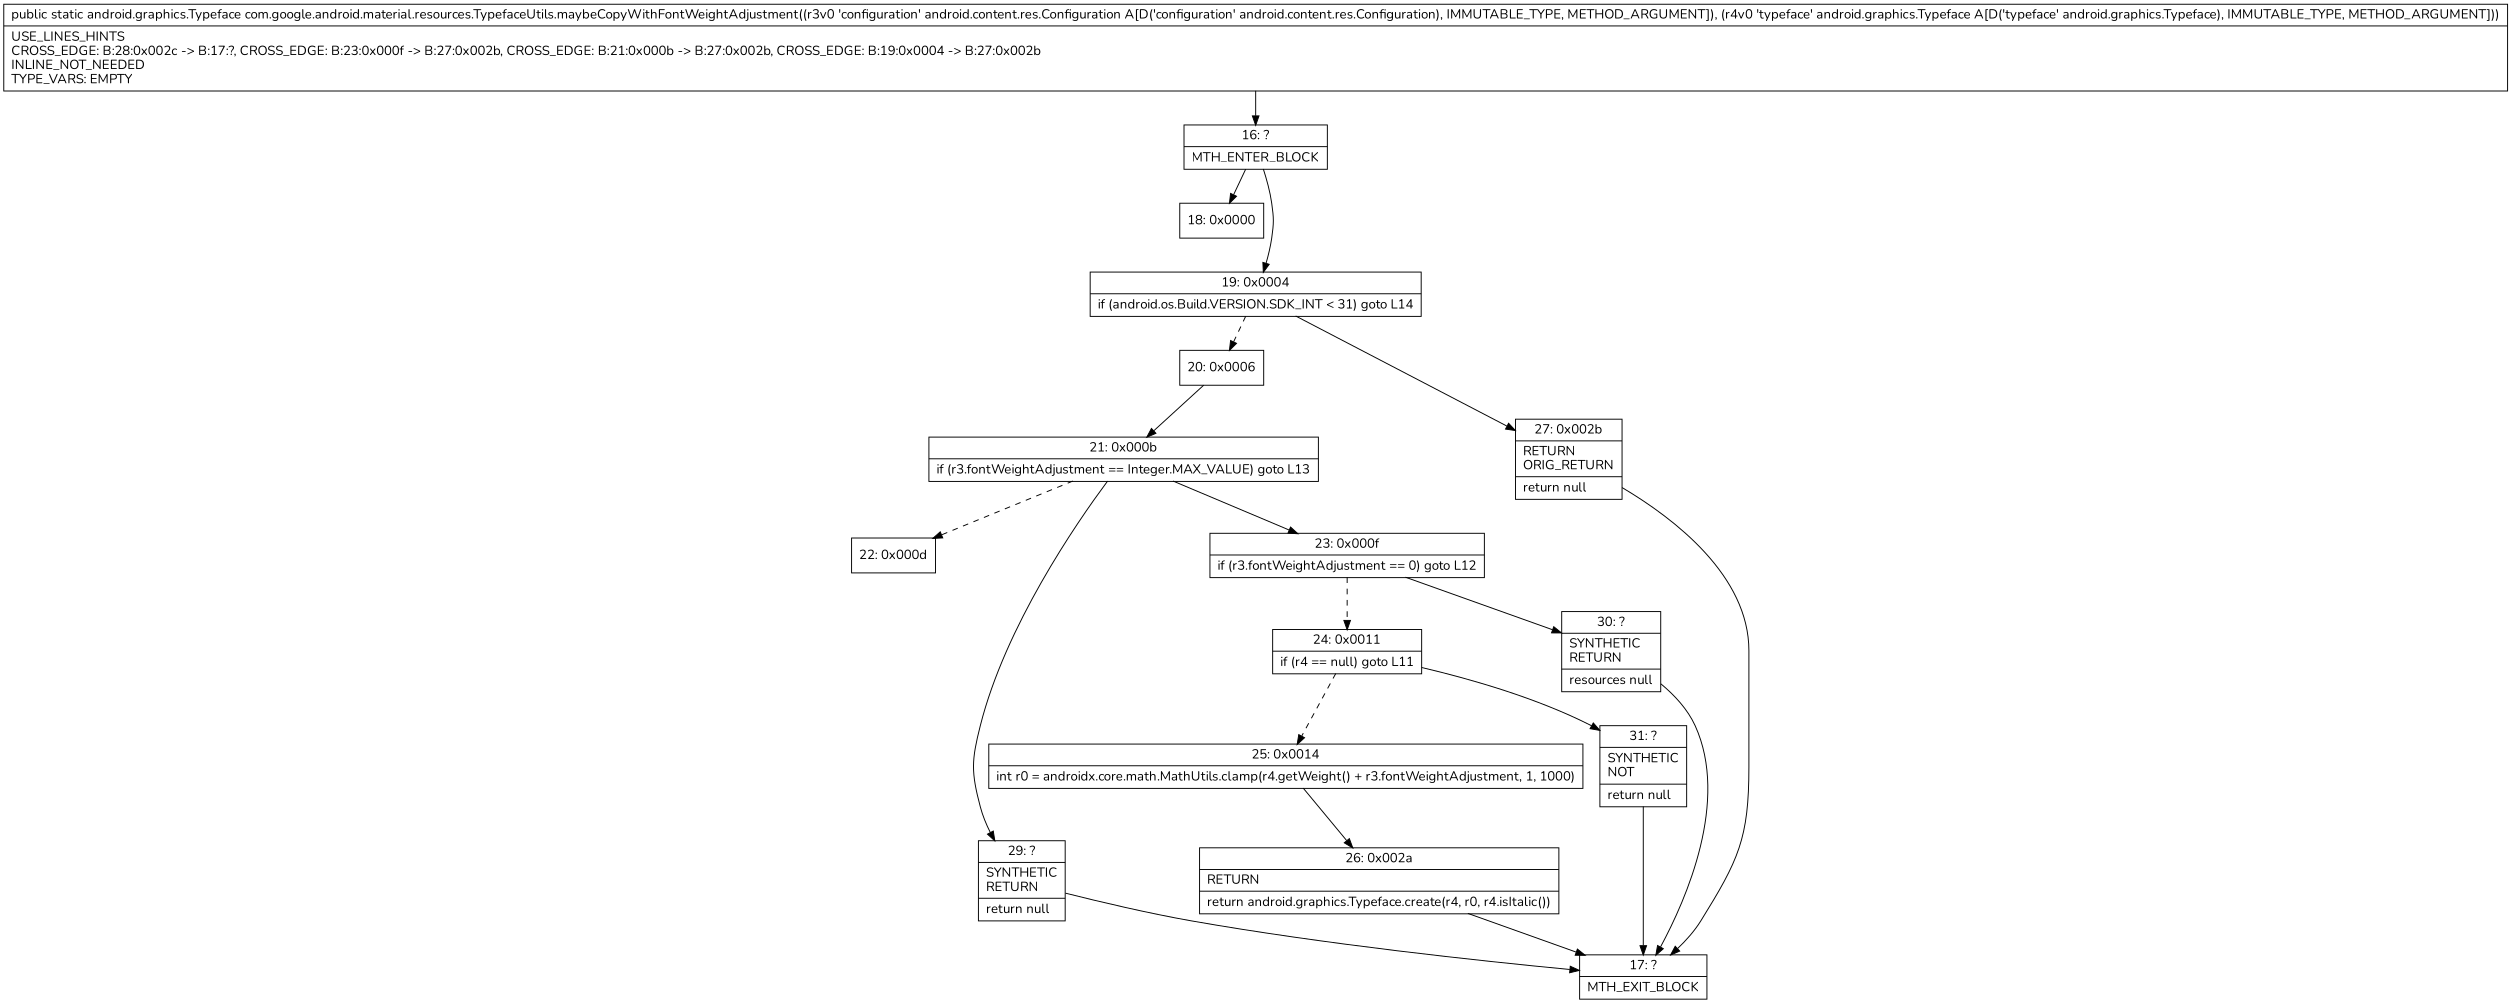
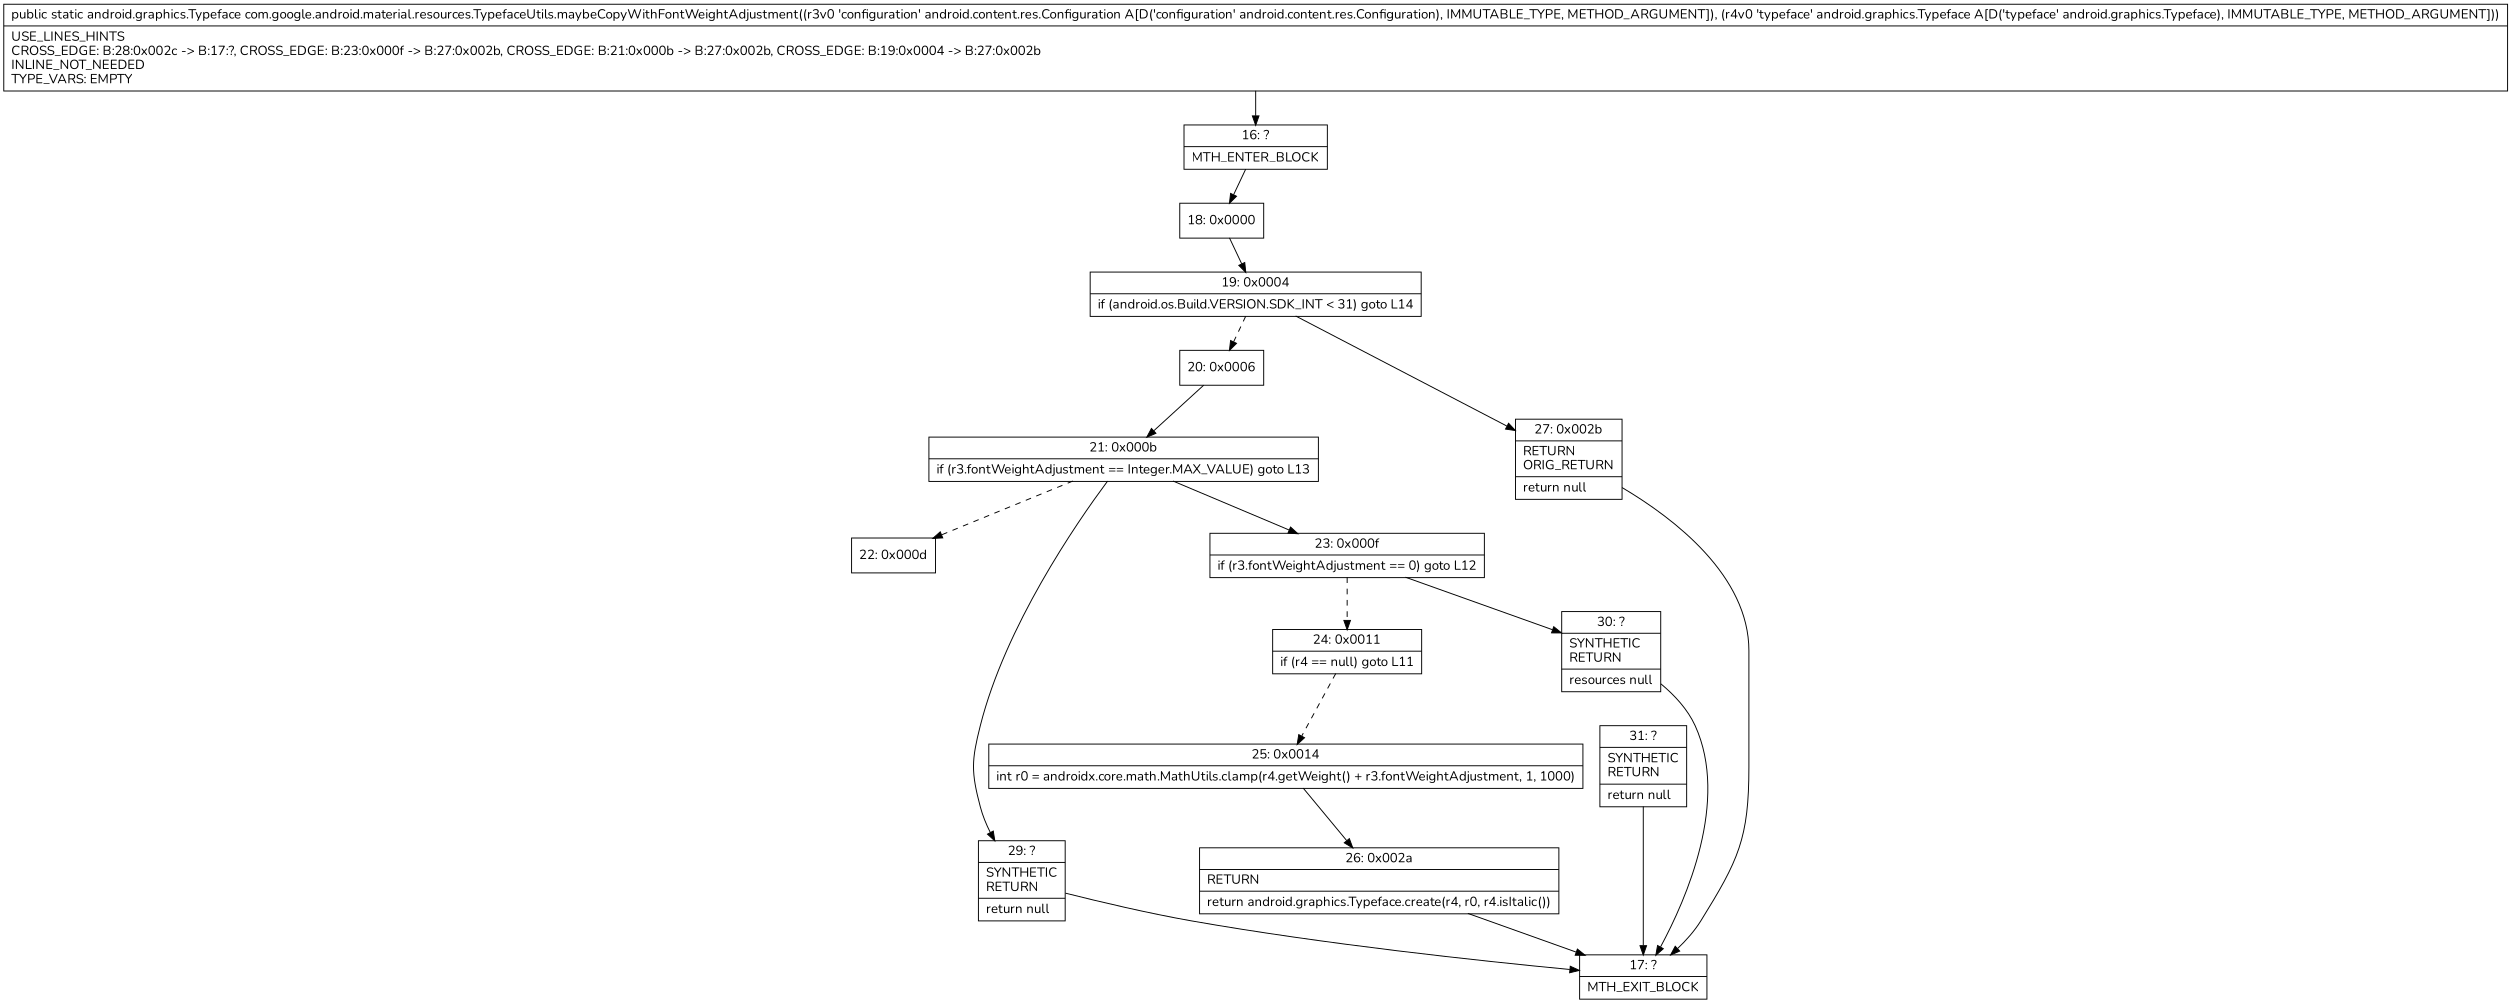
  digraph {
    fontname=Nunito
    node [fontname=Nunito shape=record]
    edge [fontname=Nunito]
    n1 [label="{16\:\ ?|MTH_ENTER_BLOCK\l}"]
    n2 [label="{18\:\ 0x0000}"]
    n3 [label="{19\:\ 0x0004|if (android.os.Build.VERSION.SDK_INT \< 31) goto L14\l}"]
    n4 [label="{20\:\ 0x0006}"]
    n5 [label="{27\:\ 0x002b|RETURN\lORIG_RETURN\l|return null\l}"]
    n6 [label="{21\:\ 0x000b|if (r3.fontWeightAdjustment == Integer.MAX_VALUE) goto L13\l}"]
    n7 [label="{17\:\ ?|MTH_EXIT_BLOCK\l}"]
    n8 [label="{22\:\ 0x000d}"]
    n9 [label="{29\:\ ?|SYNTHETIC\lRETURN\l|return null\l}"]
    n10 [label="{23\:\ 0x000f|if (r3.fontWeightAdjustment == 0) goto L12\l}"]
    n11 [label="{24\:\ 0x0011|if (r4 == null) goto L11\l}"]
    n12 [label="{30\:\ ?|SYNTHETIC\lRETURN\l|resources null\l}"]
    n13 [label="{25\:\ 0x0014|int r0 = androidx.core.math.MathUtils.clamp(r4.getWeight() + r3.fontWeightAdjustment, 1, 1000)\l}"]
-   n14 [label="{31\:\ ?|SYNTHETIC\lNOT\l|return null\l}"]
+   n14 [label="{31\:\ ?|SYNTHETIC\lRETURN\l|return null\l}"]
    n15 [label="{26\:\ 0x002a|RETURN\l|return android.graphics.Typeface.create(r4, r0, r4.isItalic())\l}"]
    n16 [label="{public static android.graphics.Typeface com.google.android.material.resources.TypefaceUtils.maybeCopyWithFontWeightAdjustment((r3v0 'configuration' android.content.res.Configuration A[D('configuration' android.content.res.Configuration), IMMUTABLE_TYPE, METHOD_ARGUMENT]), (r4v0 'typeface' android.graphics.Typeface A[D('typeface' android.graphics.Typeface), IMMUTABLE_TYPE, METHOD_ARGUMENT]))  | USE_LINES_HINTS\lCROSS_EDGE: B:28:0x002c \-\> B:17:?, CROSS_EDGE: B:23:0x000f \-\> B:27:0x002b, CROSS_EDGE: B:21:0x000b \-\> B:27:0x002b, CROSS_EDGE: B:19:0x0004 \-\> B:27:0x002b\lINLINE_NOT_NEEDED\lTYPE_VARS: EMPTY\l}"]
    n1 -> n2
-   n1 -> n3
+   n2 -> n3
    n3 -> n4 [style=dashed]
    n3 -> n5
    n4 -> n6
    n5 -> n7
    n6 -> n8 [style=dashed]
    n6 -> n9
    n6 -> n10
    n9 -> n7
    n10 -> n11 [style=dashed]
    n10 -> n12
    n11 -> n13 [style=dashed]
-   n11 -> n14
    n12 -> n7
    n13 -> n15
    n14 -> n7
    n15 -> n7
    n16 -> n1
  }
